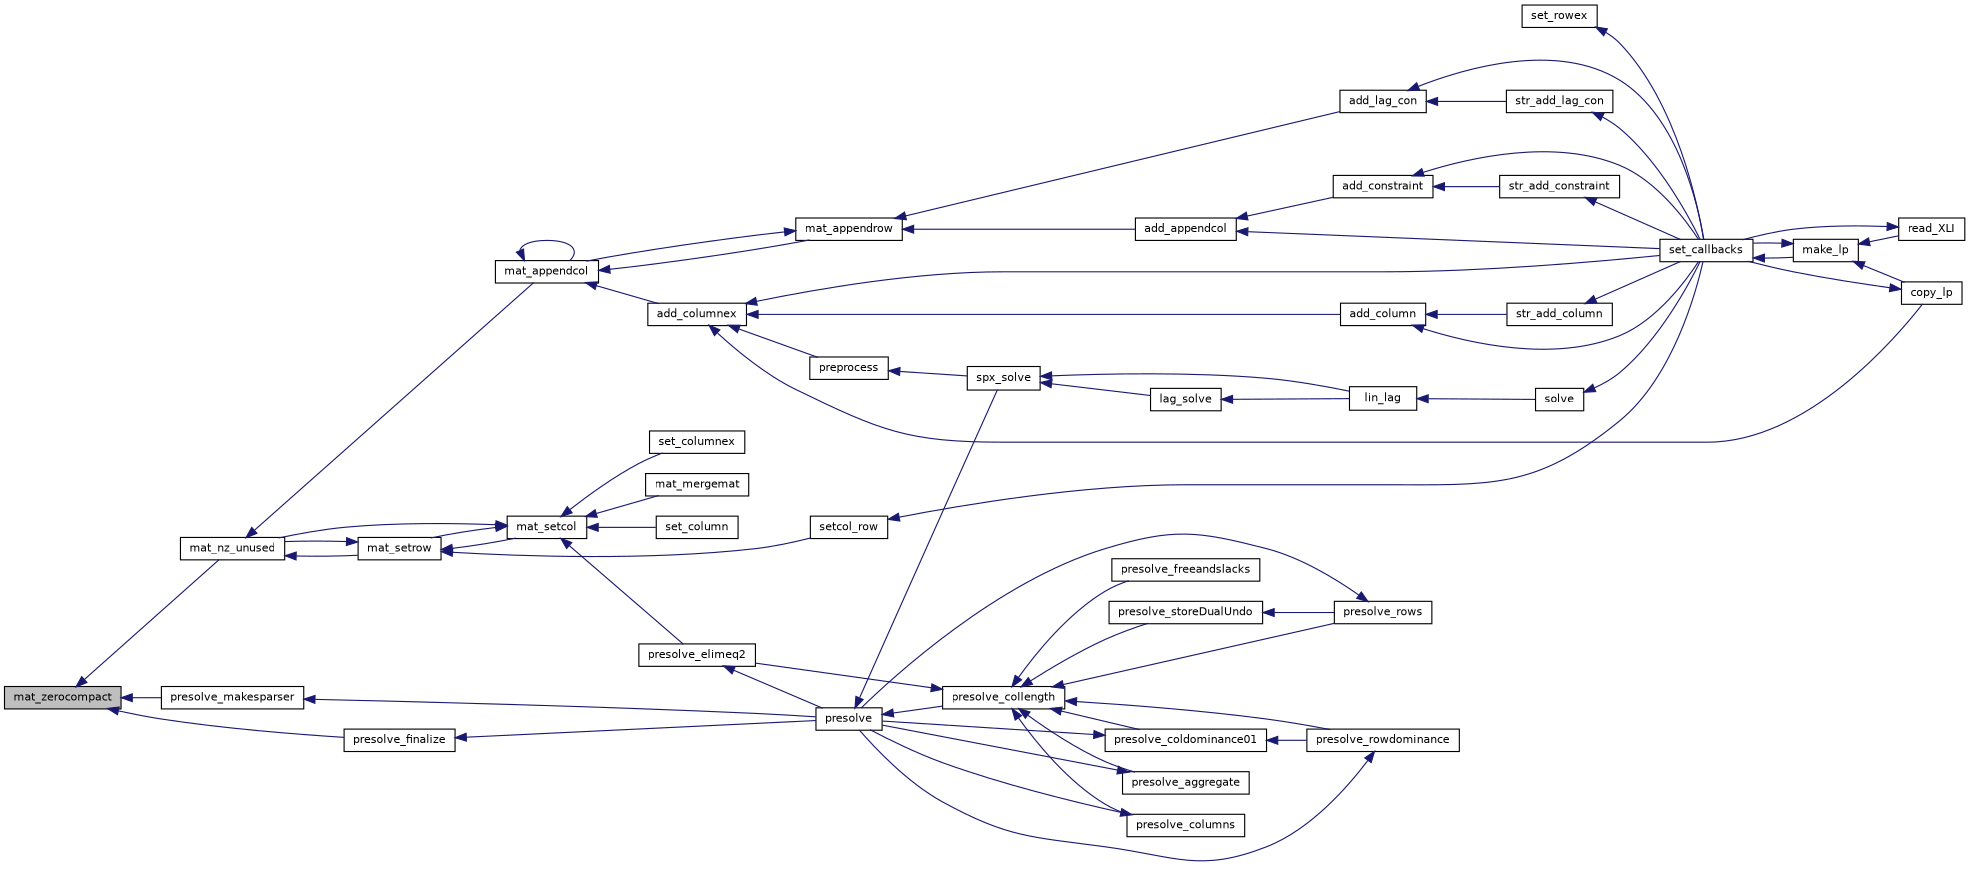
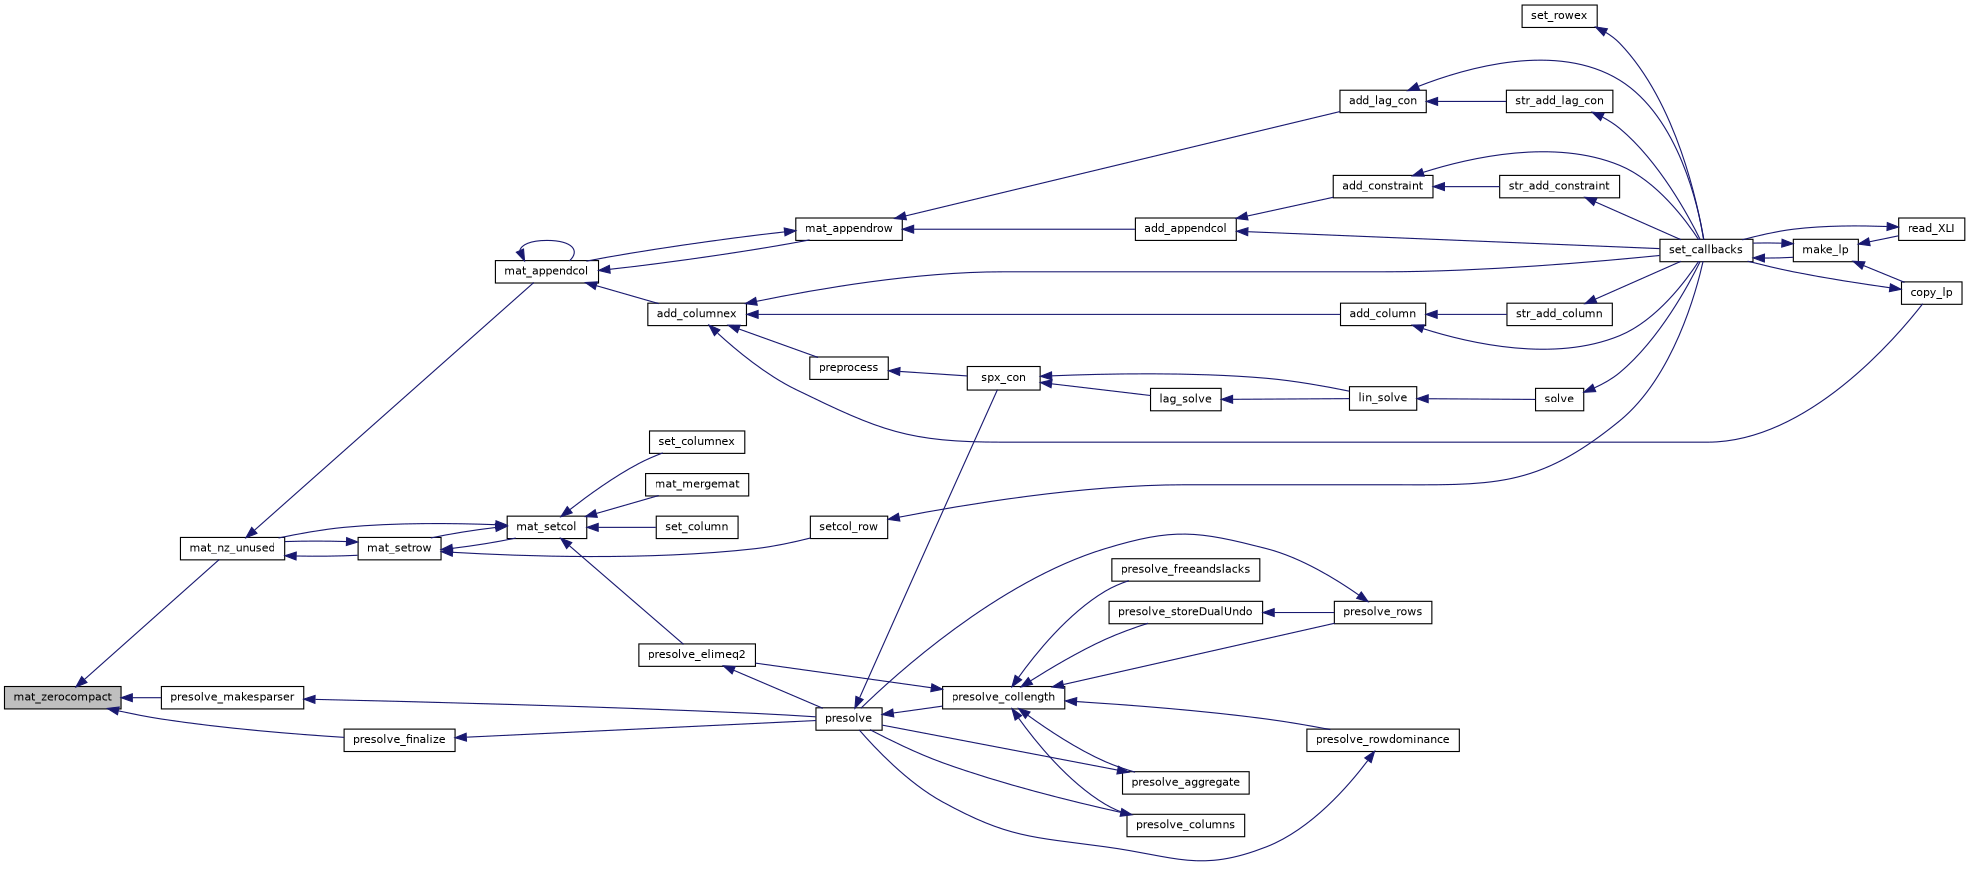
  digraph {
    rankdir=LR
    node [color=black fillcolor=white fontname=Helvetica fontsize=10 shape=record style=filled]
    edge [color=midnightblue dir=back fontname=Helvetica fontsize=10 labelfontname=Helvetica labelfontsize=10 style=solid]
    n1 [fillcolor=grey75 fontcolor=black height=0.2 label=mat_zerocompact width=0.4]
    n2 [height=0.2 label=mat_nz_unused width=0.4]
    n3 [height=0.2 label=presolve_finalize width=0.4]
    n4 [height=0.2 label=presolve_makesparser width=0.4]
    n5 [height=0.2 label=mat_setrow width=0.4]
    n6 [height=0.2 label=mat_appendcol width=0.4]
    n7 [height=0.2 label=presolve width=0.4]
    n8 [height=0.2 label=setcol_row width=0.4]
    n9 [height=0.2 label=mat_setcol width=0.4]
    n10 [height=0.2 label=add_columnex width=0.4]
    n11 [height=0.2 label=mat_appendrow width=0.4]
    n12 [height=0.2 label=set_callbacks width=0.4]
    n13 [height=0.2 label=set_rowex width=0.4]
    n14 [height=0.2 label=set_column width=0.4]
    n15 [height=0.2 label=set_columnex width=0.4]
    n16 [height=0.2 label=mat_mergemat width=0.4]
    n17 [height=0.2 label=presolve_elimeq2 width=0.4]
    n18 [height=0.2 label=make_lp width=0.4]
    n19 [height=0.2 label=copy_lp width=0.4]
    n20 [height=0.2 label=read_XLI width=0.4]
    n21 [height=0.2 label=presolve_collength width=0.4]
-   n22 [height=0.2 label=spx_solve width=0.4]
+   n22 [height=0.2 label=spx_con width=0.4]
    n23 [height=0.2 label=presolve_storeDualUndo width=0.4]
    n24 [height=0.2 label=presolve_rows width=0.4]
    n25 [height=0.2 label=presolve_rowdominance width=0.4]
-   n26 [height=0.2 label=presolve_coldominance01 width=0.4]
    n27 [height=0.2 label=presolve_aggregate width=0.4]
    n28 [height=0.2 label=presolve_columns width=0.4]
    n29 [height=0.2 label=presolve_freeandslacks width=0.4]
    n30 [height=0.2 label=lag_solve width=0.4]
-   n31 [height=0.2 label=lin_lag width=0.4]
+   n31 [height=0.2 label=lin_solve width=0.4]
    n32 [height=0.2 label=solve width=0.4]
    n33 [height=0.2 label=add_column width=0.4]
    n34 [height=0.2 label=preprocess width=0.4]
    n35 [height=0.2 label=add_appendcol width=0.4]
    n36 [height=0.2 label=add_lag_con width=0.4]
    n37 [height=0.2 label=str_add_column width=0.4]
    n38 [height=0.2 label=add_constraint width=0.4]
    n39 [height=0.2 label=str_add_lag_con width=0.4]
    n40 [height=0.2 label=str_add_constraint width=0.4]
    n1 -> n2
    n1 -> n3
    n1 -> n4
    n2 -> n5
    n2 -> n6
    n3 -> n7
    n4 -> n7
    n5 -> n2
    n5 -> n8
    n5 -> n9
    n6 -> n6
    n6 -> n10
    n6 -> n11
    n7 -> n21
    n7 -> n22
    n8 -> n12
    n9 -> n2
    n9 -> n5
    n9 -> n14
    n9 -> n15
    n9 -> n16
    n9 -> n17
    n10 -> n12
    n10 -> n19
    n10 -> n33
    n10 -> n34
    n11 -> n6
    n11 -> n35
    n11 -> n36
    n12 -> n18
    n13 -> n12
    n17 -> n7
    n18 -> n12
    n18 -> n19
    n18 -> n20
    n19 -> n12
    n20 -> n12
    n21 -> n17
    n21 -> n23
    n21 -> n24
    n21 -> n25
-   n21 -> n26
    n21 -> n27
    n21 -> n28
    n21 -> n29
    n22 -> n30
    n22 -> n31
    n23 -> n24
    n24 -> n7
    n25 -> n7
-   n26 -> n7
-   n26 -> n25
    n27 -> n7
    n28 -> n7
    n30 -> n31
    n31 -> n32
    n32 -> n12
    n33 -> n12
    n33 -> n37
    n34 -> n22
    n35 -> n12
    n35 -> n38
    n36 -> n12
    n36 -> n39
    n37 -> n12
    n38 -> n12
    n38 -> n40
    n39 -> n12
    n40 -> n12
  }
